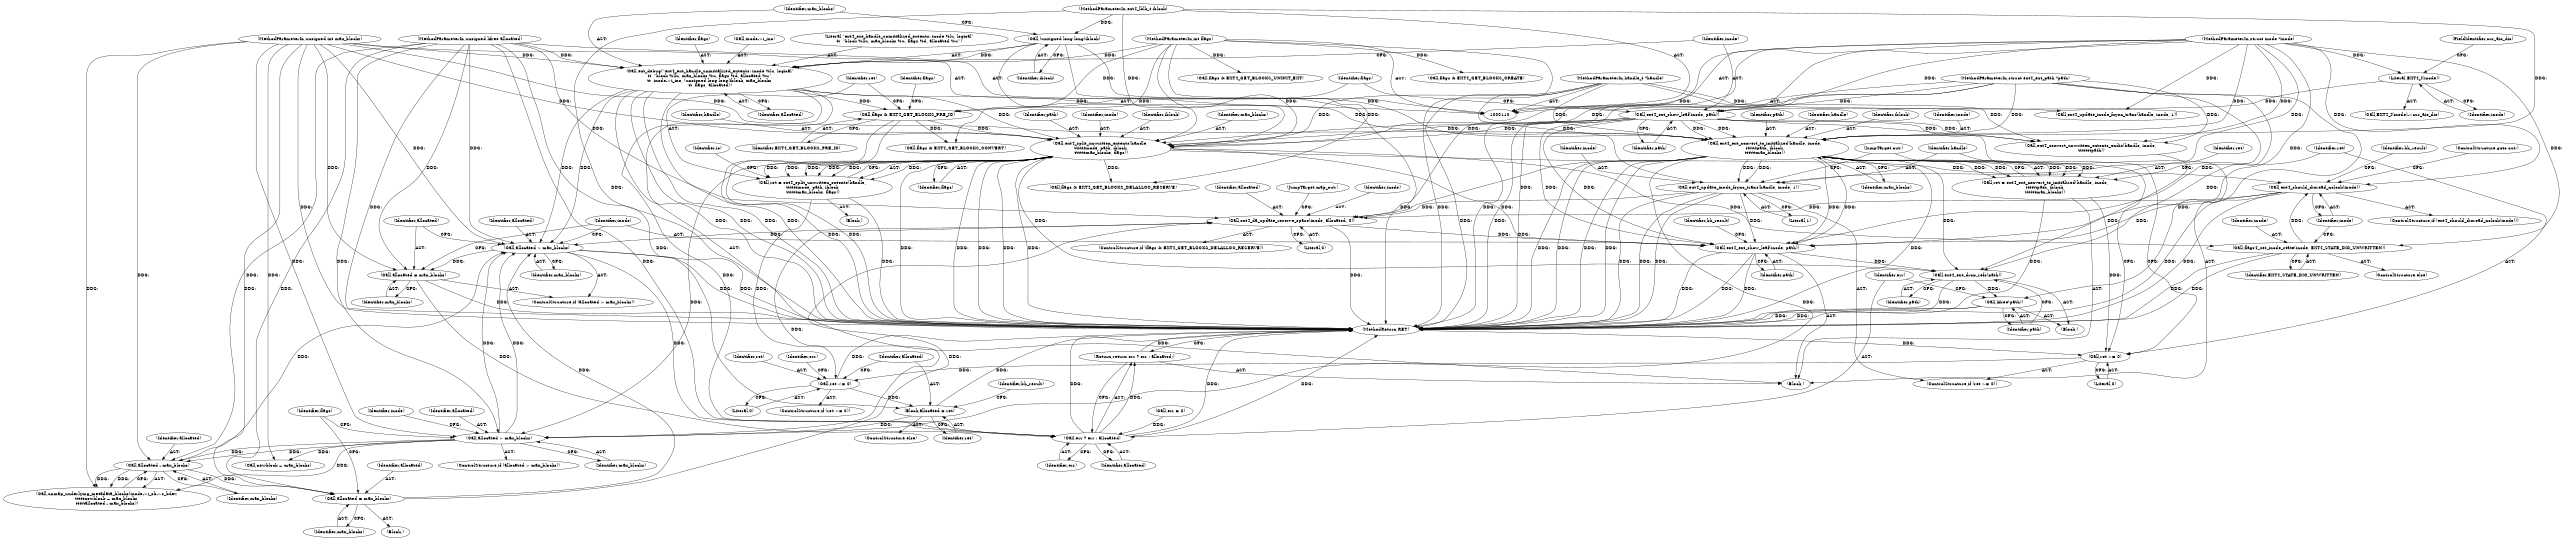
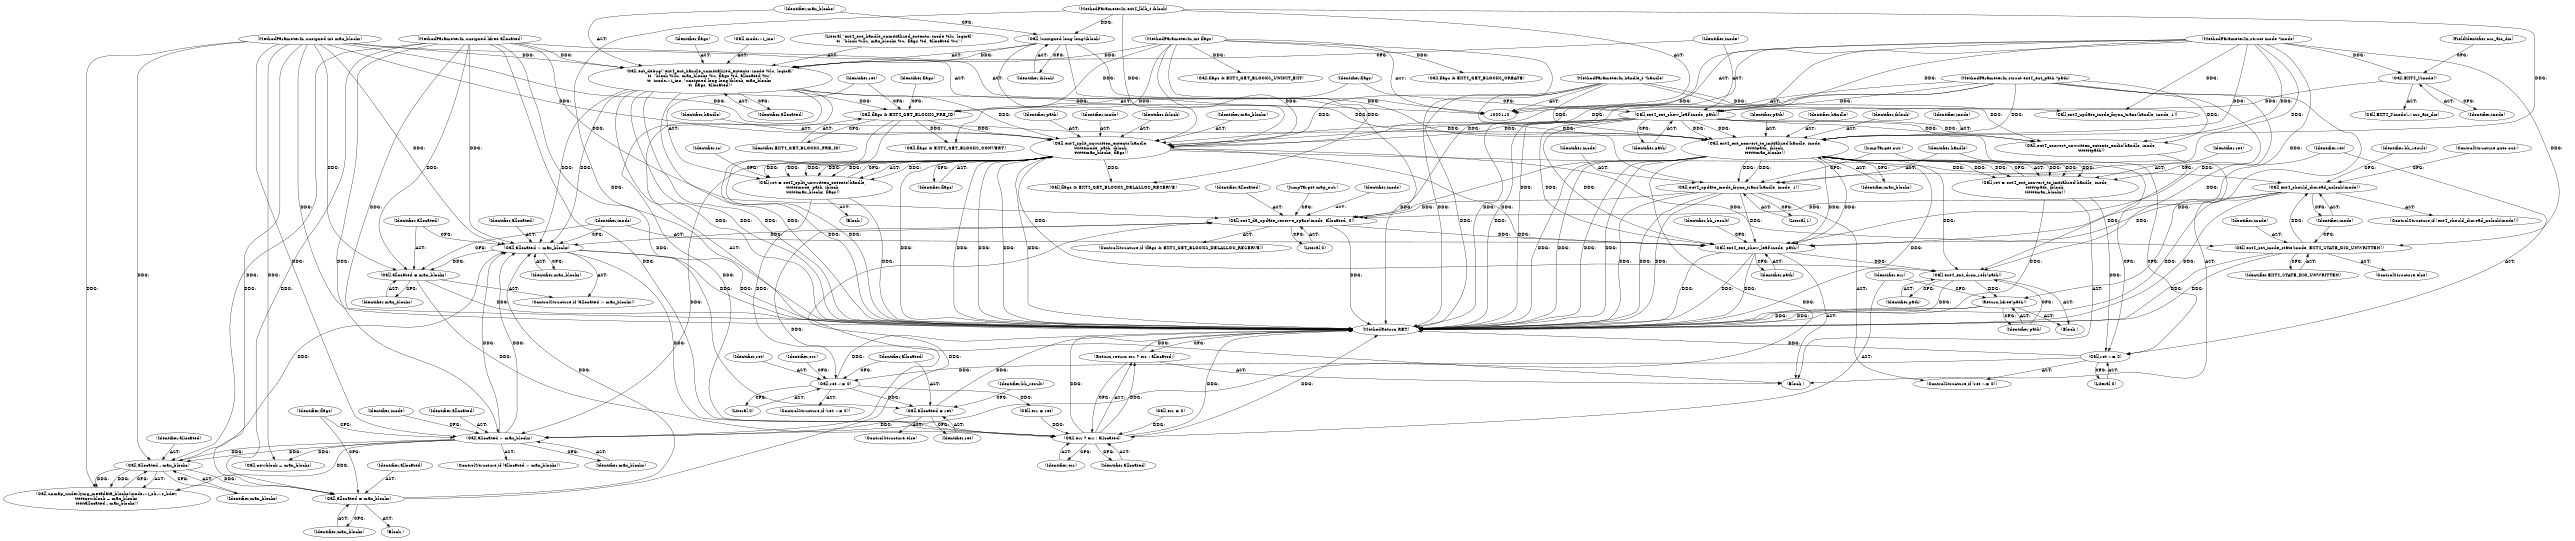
  digraph {
    n1 [label="(Call,ext4_da_update_reserve_space(inode, allocated, 0))"]
    n2 [label="(Call,allocated > max_blocks)"]
    n3 [label="(Call,ext4_ext_show_leaf(inode, path))"]
    n4 [label="(ControlStructure,if (flags & EXT4_GET_BLOCKS_DELALLOC_RESERVE))"]
    n5 [label="(Literal,0)"]
    n6 [label="(MethodReturn,RET)"]
    n7 [label="(Call,err ? err : allocated)"]
    n8 [label="(Call,allocated = max_blocks)"]
    n9 [label="(ControlStructure,if (allocated > max_blocks))"]
    n10 [label="(Identifier,max_blocks)"]
    n11 [label="(Call,ext4_ext_drop_refs(path))"]
    n12 [label="(Block,)"]
    n13 [label="(Identifier,path)"]
    n14 [label="(Return,return err ? err : allocated;)"]
    n15 [label="(Call,ext4_should_dioread_nolock(inode))"]
    n16 [label="(Identifier,inode)"]
    n17 [label="(ControlStructure,if (ext4_should_dioread_nolock(inode)))"]
-   n18 [label="(Call,flags4_set_inode_state(inode, EXT4_STATE_DIO_UNWRITTEN))"]
+   n18 [label="(Call,ext4_set_inode_state(inode, EXT4_STATE_DIO_UNWRITTEN))"]
    n19 [label="(Call,ext4_split_unwritten_extents(handle,\n \t\t\t\t\t\tinode, path, iblock,\n \t\t\t\t\t\tmax_blocks, flags))"]
    n20 [label="(Call,allocated > max_blocks)"]
    n21 [label="(Call,ret = ext4_split_unwritten_extents(handle,\n \t\t\t\t\t\tinode, path, iblock,\n \t\t\t\t\t\tmax_blocks, flags))"]
    n22 [label="(Call,flags & EXT4_GET_BLOCKS_DELALLOC_RESERVE)"]
    n23 [label="(Identifier,flags)"]
    n24 [label="(Identifier,EXT4_STATE_DIO_UNWRITTEN)"]
    n25 [label="(ControlStructure,else)"]
    n26 [label="(Call,allocated - max_blocks)"]
    n27 [label="(Call,unmap_underlying_metadata_blocks(inode->i_sb->s_bdev,\n\t\t\t\t\tnewblock + max_blocks,\n\t\t\t\t\tallocated - max_blocks))"]
    n28 [label="(Call,newblock + max_blocks)"]
    n29 [label="(Identifier,max_blocks)"]
    n30 [label="(ControlStructure,if (allocated > max_blocks))"]
    n31 [label="(Call,ret <= 0)"]
    n32 [label="(Block,)"]
-   n33 [label="(Call,kfree(path))"]
+   n33 [label="(Return,kfree(path))"]
    n34 [label="(Block,)"]
    n35 [label="(Identifier,path)"]
    n36 [label="(MethodParameterIn,handle_t *handle)"]
    n37 [label="(Call,ext4_update_inode_fsync_trans(handle, inode, 1))"]
    n38 [label="(Call,ext4_ext_convert_to_initialized(handle, inode,\n\t\t\t\t\t\tpath, iblock,\n\t\t\t\t\t\tmax_blocks))"]
    n39 [label="(Call,ext4_convert_unwritten_extents_endio(handle, inode,\n \t\t\t\t\t\t\tpath))"]
    n40 [label="(Call,ext4_update_inode_fsync_trans(handle, inode, 1))"]
    1000110
    n42 [label="(Literal,1)"]
    n43 [label="(ControlStructure,if (ret >= 0))"]
    n44 [label="(Call,ret = ext4_ext_convert_to_initialized(handle, inode,\n\t\t\t\t\t\tpath, iblock,\n\t\t\t\t\t\tmax_blocks))"]
    n45 [label="(Identifier,max_blocks)"]
    n46 [label="(Call,ext4_ext_show_leaf(inode, path))"]
    n47 [label="(Identifier,path)"]
-   n48 [label="(Literal,EXT4_I(inode))"]
+   n48 [label="(Call,EXT4_I(inode))"]
    n49 [label="(Call,EXT4_I(inode)->cur_aio_dio)"]
    n50 [label="(Identifier,inode)"]
    n51 [label="(MethodParameterIn,struct inode *inode)"]
    n52 [label="(MethodParameterIn,struct ext4_ext_path *path)"]
    n53 [label="(Identifier,path)"]
    n54 [label="(Call,(unsigned long long)iblock)"]
    n55 [label="(Call,ext_debug(\"ext4_ext_handle_uninitialized_extents: inode %lu, logical\"\n\t\t  \"block %llu, max_blocks %u, flags %d, allocated %u\",\n\t\t  inode->i_ino, (unsigned long long)iblock, max_blocks,\n\t\t  flags, allocated))"]
    n56 [label="(Identifier,iblock)"]
    n57 [label="(Call,flags & EXT4_GET_BLOCKS_PRE_IO)"]
    n58 [label="(Identifier,allocated)"]
    n59 [label="(MethodParameterIn,ext4_lblk_t iblock)"]
    n60 [label="(Call,flags & EXT4_GET_BLOCKS_CONVERT)"]
    n61 [label="(Identifier,EXT4_GET_BLOCKS_PRE_IO)"]
    n62 [label="(Identifier,err)"]
    n63 [label="(Identifier,allocated)"]
    n64 [label="(MethodParameterIn,unsigned int max_blocks)"]
    n65 [label="(Call,allocated = max_blocks)"]
    n66 [label="(Identifier,max_blocks)"]
    n67 [label="(Block,)"]
    n68 [label="(Identifier,max_blocks)"]
    n69 [label="(Identifier,max_blocks)"]
    n70 [label="(MethodParameterIn,int flags)"]
    n71 [label="(Call,flags & EXT4_GET_BLOCKS_CREATE)"]
    n72 [label="(Call,flags & EXT4_GET_BLOCKS_UNINIT_EXT)"]
    n73 [label="(MethodParameterIn,unsigned kfree allocated)"]
-   n74 [label="(Block,allocated = ret)"]
+   n74 [label="(Call,allocated = ret)"]
    n75 [label="(ControlStructure,else)"]
    n76 [label="(Identifier,ret)"]
    n77 [label="(Call,ret >= 0)"]
+   n78 [label="(Call,err = ret)"]
    n79 [label="(Literal,0)"]
    n80 [label="(ControlStructure,if (ret <= 0))"]
    n81 [label="(Literal,0)"]
    n82 [label="(Identifier,path)"]
    n83 [label="(Identifier,inode)"]
    n84 [label="(Identifier,iblock)"]
    n85 [label="(Identifier,inode)"]
    n86 [label="(Identifier,ret)"]
    n87 [label="(Identifier,inode)"]
    n88 [label="(Identifier,allocated)"]
    n89 [label="(Identifier,inode)"]
    n90 [label="(Identifier,flags)"]
    n91 [label="(Identifier,err)"]
    n92 [label="(Call,err = 0)"]
    n93 [label="(Identifier,flags)"]
    n94 [label="(Identifier,ret)"]
    n95 [label="(Identifier,inode)"]
    n96 [label="(Identifier,ret)"]
    n97 [label="(Identifier,inode)"]
    n98 [label="(Identifier,ret)"]
    n99 [label="(Identifier,flags)"]
    n100 [label="(Identifier,allocated)"]
    n101 [label="(Identifier,allocated)"]
    n102 [label="(Identifier,iblock)"]
    n103 [label="(Identifier,err)"]
    n104 [label="(Identifier,inode)"]
    n105 [label="(Identifier,path)"]
    n106 [label="(JumpTarget,map_out:)"]
    n107 [label="(Identifier,handle)"]
    n108 [label="(Identifier,allocated)"]
    n109 [label="(Identifier,handle)"]
    n110 [label="(Identifier,allocated)"]
    n111 [label="(JumpTarget,out:)"]
    n112 [label="(Identifier,max_blocks)"]
    n113 [label="(Identifier,max_blocks)"]
    n114 [label="(Identifier,flags)"]
    n115 [label="(Identifier,bh_result)"]
    n116 [label="(Call,inode->i_ino)"]
    n117 [label="(Identifier,bh_result)"]
    n118 [label="(ControlStructure,goto out;)"]
    n119 [label="(Identifier,allocated)"]
    n120 [label="(Identifier,bh_result)"]
    n121 [label="(Literal,\"ext4_ext_handle_uninitialized_extents: inode %lu, logical\"\n\t\t  \"block %llu, max_blocks %u, flags %d, allocated %u\")"]
    n122 [label="(Identifier,handle)"]
    n123 [label="(Identifier,allocated)"]
    n124 [label="(Identifier,inode)"]
    n125 [label="(FieldIdentifier,cur_aio_dio)"]
    n126 [label="(Identifier,io)"]
    n1 -> n2 [label="DDG: "]
    n1 -> n3 [label="DDG: "]
    n1 -> n4 [label="AST: "]
    n1 -> n5 [label="CFG: "]
    n1 -> n6 [label="DDG: "]
    n2 -> n6 [label="DDG: "]
    n2 -> n6 [label="DDG: "]
    n2 -> n7 [label="DDG: "]
    n2 -> n8 [label="DDG: "]
    n2 -> n9 [label="AST: "]
    n2 -> n10 [label="CFG: "]
    n3 -> n6 [label="DDG: "]
    n3 -> n6 [label="DDG: "]
    n3 -> n6 [label="DDG: "]
    n3 -> n11 [label="DDG: "]
    n3 -> n12 [label="AST: "]
    n3 -> n13 [label="CFG: "]
    n5 -> n1 [label="AST: "]
    n6 -> n14 [label="CFG: "]
    n7 -> n6 [label="DDG: "]
    n7 -> n6 [label="DDG: "]
    n7 -> n6 [label="DDG: "]
    n7 -> n14 [label="AST: "]
    n7 -> n14 [label="DDG: "]
    n7 -> n62 [label="CFG: "]
    n7 -> n63 [label="CFG: "]
    n8 -> n6 [label="DDG: "]
    n8 -> n7 [label="DDG: "]
    n8 -> n9 [label="AST: "]
    n8 -> n69 [label="CFG: "]
    n10 -> n2 [label="AST: "]
    n11 -> n6 [label="DDG: "]
    n11 -> n33 [label="DDG: "]
    n11 -> n34 [label="AST: "]
    n11 -> n35 [label="CFG: "]
    n13 -> n3 [label="AST: "]
    n14 -> n6 [label="DDG: "]
    n14 -> n7 [label="CFG: "]
    n14 -> n12 [label="AST: "]
    n15 -> n1 [label="DDG: "]
    n15 -> n3 [label="DDG: "]
    n15 -> n6 [label="DDG: "]
    n15 -> n6 [label="DDG: "]
    n15 -> n16 [label="CFG: "]
    n15 -> n17 [label="AST: "]
    n16 -> n15 [label="AST: "]
    n16 -> n18 [label="CFG: "]
    n18 -> n6 [label="DDG: "]
    n18 -> n6 [label="DDG: "]
    n18 -> n15 [label="DDG: "]
    n18 -> n24 [label="CFG: "]
    n18 -> n25 [label="AST: "]
    n19 -> n3 [label="DDG: "]
    n19 -> n6 [label="DDG: "]
    n19 -> n6 [label="DDG: "]
    n19 -> n6 [label="DDG: "]
    n19 -> n6 [label="DDG: "]
    n19 -> n6 [label="DDG: "]
    n19 -> n11 [label="DDG: "]
    n19 -> n15 [label="DDG: "]
    n19 -> n18 [label="DDG: "]
    n19 -> n20 [label="DDG: "]
    n19 -> n21 [label="AST: "]
    n19 -> n21 [label="DDG: "]
    n19 -> n21 [label="DDG: "]
    n19 -> n21 [label="DDG: "]
    n19 -> n21 [label="DDG: "]
    n19 -> n21 [label="DDG: "]
    n19 -> n21 [label="DDG: "]
    n19 -> n22 [label="DDG: "]
    n19 -> n23 [label="CFG: "]
    n20 -> n1 [label="DDG: "]
    n20 -> n2 [label="DDG: "]
    n20 -> n2 [label="DDG: "]
    n20 -> n26 [label="DDG: "]
    n20 -> n26 [label="DDG: "]
    n20 -> n27 [label="DDG: "]
    n20 -> n28 [label="DDG: "]
    n20 -> n29 [label="CFG: "]
    n20 -> n30 [label="AST: "]
    n21 -> n6 [label="DDG: "]
    n21 -> n19 [label="CFG: "]
    n21 -> n31 [label="DDG: "]
    n21 -> n32 [label="AST: "]
    n23 -> n19 [label="AST: "]
    n24 -> n18 [label="AST: "]
    n26 -> n2 [label="DDG: "]
    n26 -> n27 [label="AST: "]
    n26 -> n27 [label="DDG: "]
    n26 -> n27 [label="DDG: "]
    n26 -> n65 [label="DDG: "]
    n26 -> n68 [label="CFG: "]
    n27 -> n26 [label="CFG: "]
    n29 -> n20 [label="AST: "]
    n31 -> n6 [label="DDG: "]
    n31 -> n74 [label="DDG: "]
+   n31 -> n78 [label="DDG: "]
    n31 -> n79 [label="CFG: "]
    n31 -> n80 [label="AST: "]
    n33 -> n6 [label="DDG: "]
    n33 -> n6 [label="DDG: "]
    n33 -> n34 [label="AST: "]
    n33 -> n53 [label="CFG: "]
    n35 -> n11 [label="AST: "]
    n36 -> n6 [label="DDG: "]
    n36 -> n19 [label="DDG: "]
    n36 -> n37 [label="DDG: "]
    n36 -> n38 [label="DDG: "]
    n36 -> n39 [label="DDG: "]
    n36 -> n40 [label="DDG: "]
    n36 -> 1000110 [label="AST: "]
    n37 -> n1 [label="DDG: "]
    n37 -> n3 [label="DDG: "]
    n37 -> n6 [label="DDG: "]
    n37 -> n6 [label="DDG: "]
    n37 -> n6 [label="DDG: "]
    n37 -> n42 [label="CFG: "]
    n37 -> n43 [label="AST: "]
    n38 -> n1 [label="DDG: "]
    n38 -> n3 [label="DDG: "]
    n38 -> n3 [label="DDG: "]
    n38 -> n6 [label="DDG: "]
    n38 -> n6 [label="DDG: "]
    n38 -> n6 [label="DDG: "]
    n38 -> n6 [label="DDG: "]
    n38 -> n6 [label="DDG: "]
    n38 -> n11 [label="DDG: "]
    n38 -> n20 [label="DDG: "]
    n38 -> n37 [label="DDG: "]
    n38 -> n37 [label="DDG: "]
    n38 -> n44 [label="AST: "]
    n38 -> n44 [label="DDG: "]
    n38 -> n44 [label="DDG: "]
    n38 -> n44 [label="DDG: "]
    n38 -> n44 [label="DDG: "]
    n38 -> n44 [label="DDG: "]
    n38 -> n45 [label="CFG: "]
    n39 -> n11 [label="DDG: "]
    n42 -> n37 [label="AST: "]
    n44 -> n6 [label="DDG: "]
    n44 -> n12 [label="AST: "]
    n44 -> n38 [label="CFG: "]
    n44 -> n77 [label="DDG: "]
    n45 -> n38 [label="AST: "]
    n46 -> n3 [label="DDG: "]
    n46 -> n3 [label="DDG: "]
    n46 -> n6 [label="DDG: "]
    n46 -> n12 [label="AST: "]
    n46 -> n19 [label="DDG: "]
    n46 -> n19 [label="DDG: "]
    n46 -> n38 [label="DDG: "]
    n46 -> n38 [label="DDG: "]
    n46 -> n39 [label="DDG: "]
    n46 -> n39 [label="DDG: "]
    n46 -> n47 [label="CFG: "]
    n47 -> n46 [label="AST: "]
    n48 -> n46 [label="DDG: "]
    n48 -> n49 [label="AST: "]
    n48 -> n50 [label="CFG: "]
    n50 -> n48 [label="AST: "]
    n51 -> n1 [label="DDG: "]
    n51 -> n3 [label="DDG: "]
    n51 -> n6 [label="DDG: "]
-   n51 -> n15 [label="DDG: "]
    n51 -> n18 [label="DDG: "]
    n51 -> n19 [label="DDG: "]
    n51 -> n37 [label="DDG: "]
    n51 -> n38 [label="DDG: "]
    n51 -> n39 [label="DDG: "]
    n51 -> n40 [label="DDG: "]
    n51 -> 1000110 [label="AST: "]
    n51 -> n46 [label="DDG: "]
    n51 -> n48 [label="DDG: "]
    n52 -> n3 [label="DDG: "]
    n52 -> n6 [label="DDG: "]
    n52 -> n11 [label="DDG: "]
    n52 -> n19 [label="DDG: "]
    n52 -> n33 [label="DDG: "]
    n52 -> n38 [label="DDG: "]
    n52 -> n39 [label="DDG: "]
    n52 -> 1000110 [label="AST: "]
    n52 -> n46 [label="DDG: "]
    n53 -> n11 [label="CFG: "]
    n53 -> n33 [label="AST: "]
    n54 -> n6 [label="DDG: "]
    n54 -> n19 [label="DDG: "]
    n54 -> n38 [label="DDG: "]
    n54 -> n55 [label="AST: "]
    n54 -> n55 [label="DDG: "]
    n54 -> n56 [label="CFG: "]
    n55 -> n2 [label="DDG: "]
    n55 -> n2 [label="DDG: "]
    n55 -> n6 [label="DDG: "]
    n55 -> n6 [label="DDG: "]
    n55 -> n6 [label="DDG: "]
    n55 -> n6 [label="DDG: "]
    n55 -> n7 [label="DDG: "]
    n55 -> n12 [label="AST: "]
    n55 -> n19 [label="DDG: "]
    n55 -> n38 [label="DDG: "]
    n55 -> n57 [label="DDG: "]
    n55 -> n58 [label="CFG: "]
    n56 -> n54 [label="AST: "]
    n57 -> n6 [label="DDG: "]
    n57 -> n6 [label="DDG: "]
    n57 -> n19 [label="DDG: "]
    n57 -> n60 [label="DDG: "]
    n57 -> n61 [label="CFG: "]
    n58 -> n55 [label="AST: "]
    n59 -> n6 [label="DDG: "]
    n59 -> n19 [label="DDG: "]
    n59 -> n38 [label="DDG: "]
    n59 -> 1000110 [label="AST: "]
    n59 -> n54 [label="DDG: "]
    n61 -> n57 [label="AST: "]
    n62 -> n7 [label="AST: "]
    n63 -> n7 [label="AST: "]
    n64 -> n2 [label="DDG: "]
    n64 -> n6 [label="DDG: "]
    n64 -> n8 [label="DDG: "]
    n64 -> n19 [label="DDG: "]
    n64 -> n20 [label="DDG: "]
    n64 -> n26 [label="DDG: "]
    n64 -> n27 [label="DDG: "]
    n64 -> n28 [label="DDG: "]
    n64 -> n38 [label="DDG: "]
    n64 -> 1000110 [label="AST: "]
    n64 -> n55 [label="DDG: "]
    n64 -> n65 [label="DDG: "]
    n65 -> n1 [label="DDG: "]
    n65 -> n2 [label="DDG: "]
    n65 -> n66 [label="CFG: "]
    n65 -> n67 [label="AST: "]
    n66 -> n65 [label="AST: "]
    n68 -> n26 [label="AST: "]
    n69 -> n8 [label="AST: "]
    n70 -> n6 [label="DDG: "]
    n70 -> n19 [label="DDG: "]
    n70 -> n22 [label="DDG: "]
    n70 -> 1000110 [label="AST: "]
    n70 -> n55 [label="DDG: "]
    n70 -> n57 [label="DDG: "]
    n70 -> n60 [label="DDG: "]
    n70 -> n71 [label="DDG: "]
    n70 -> n72 [label="DDG: "]
    n73 -> n1 [label="DDG: "]
    n73 -> n2 [label="DDG: "]
    n73 -> n6 [label="DDG: "]
    n73 -> n7 [label="DDG: "]
    n73 -> n8 [label="DDG: "]
    n73 -> n20 [label="DDG: "]
    n73 -> n26 [label="DDG: "]
    n73 -> 1000110 [label="AST: "]
    n73 -> n55 [label="DDG: "]
    n73 -> n65 [label="DDG: "]
    n73 -> n74 [label="DDG: "]
    n74 -> n6 [label="DDG: "]
    n74 -> n20 [label="DDG: "]
    n74 -> n75 [label="AST: "]
    n74 -> n76 [label="CFG: "]
    n76 -> n74 [label="AST: "]
-   n6 -> n77 [label="DDG: "]
+   n77 -> n6 [label="DDG: "]
    n77 -> n31 [label="DDG: "]
    n77 -> n43 [label="AST: "]
    n77 -> n81 [label="CFG: "]
+   n78 -> n7 [label="DDG: "]
    n79 -> n31 [label="AST: "]
    n81 -> n77 [label="AST: "]
    n82 -> n19 [label="AST: "]
    n83 -> n18 [label="AST: "]
    n84 -> n38 [label="AST: "]
    n85 -> n1 [label="AST: "]
    n86 -> n44 [label="CFG: "]
    n86 -> n77 [label="AST: "]
    n87 -> n38 [label="AST: "]
    n88 -> n65 [label="AST: "]
    n89 -> n19 [label="AST: "]
    n90 -> n20 [label="CFG: "]
    n90 -> n65 [label="CFG: "]
    n91 -> n7 [label="AST: "]
    n91 -> n33 [label="CFG: "]
    n92 -> n7 [label="DDG: "]
    n93 -> n46 [label="CFG: "]
    n93 -> n57 [label="AST: "]
    n94 -> n44 [label="AST: "]
    n95 -> n46 [label="AST: "]
    n95 -> n55 [label="CFG: "]
    n96 -> n31 [label="AST: "]
    n97 -> n20 [label="CFG: "]
    n98 -> n21 [label="AST: "]
    n98 -> n57 [label="CFG: "]
    n99 -> n55 [label="AST: "]
    n100 -> n2 [label="CFG: "]
    n100 -> n8 [label="AST: "]
    n101 -> n20 [label="AST: "]
    n102 -> n19 [label="AST: "]
    n103 -> n31 [label="CFG: "]
    n104 -> n37 [label="AST: "]
    n105 -> n38 [label="AST: "]
    n106 -> n1 [label="CFG: "]
    n107 -> n37 [label="AST: "]
    n107 -> n77 [label="CFG: "]
    n108 -> n31 [label="CFG: "]
    n108 -> n74 [label="AST: "]
    n109 -> n38 [label="AST: "]
    n110 -> n1 [label="AST: "]
    n111 -> n37 [label="CFG: "]
    n111 -> n77 [label="CFG: "]
    n112 -> n19 [label="AST: "]
    n113 -> n54 [label="CFG: "]
    n113 -> n55 [label="AST: "]
    n114 -> n57 [label="CFG: "]
    n115 -> n74 [label="CFG: "]
    n116 -> n55 [label="AST: "]
    n117 -> n15 [label="CFG: "]
    n118 -> n15 [label="CFG: "]
    n119 -> n26 [label="AST: "]
    n120 -> n3 [label="CFG: "]
    n121 -> n55 [label="AST: "]
    n122 -> n19 [label="AST: "]
    n123 -> n2 [label="AST: "]
    n124 -> n2 [label="CFG: "]
    n124 -> n3 [label="AST: "]
    n124 -> n8 [label="CFG: "]
    n125 -> n48 [label="CFG: "]
    n126 -> n21 [label="CFG: "]
  }
